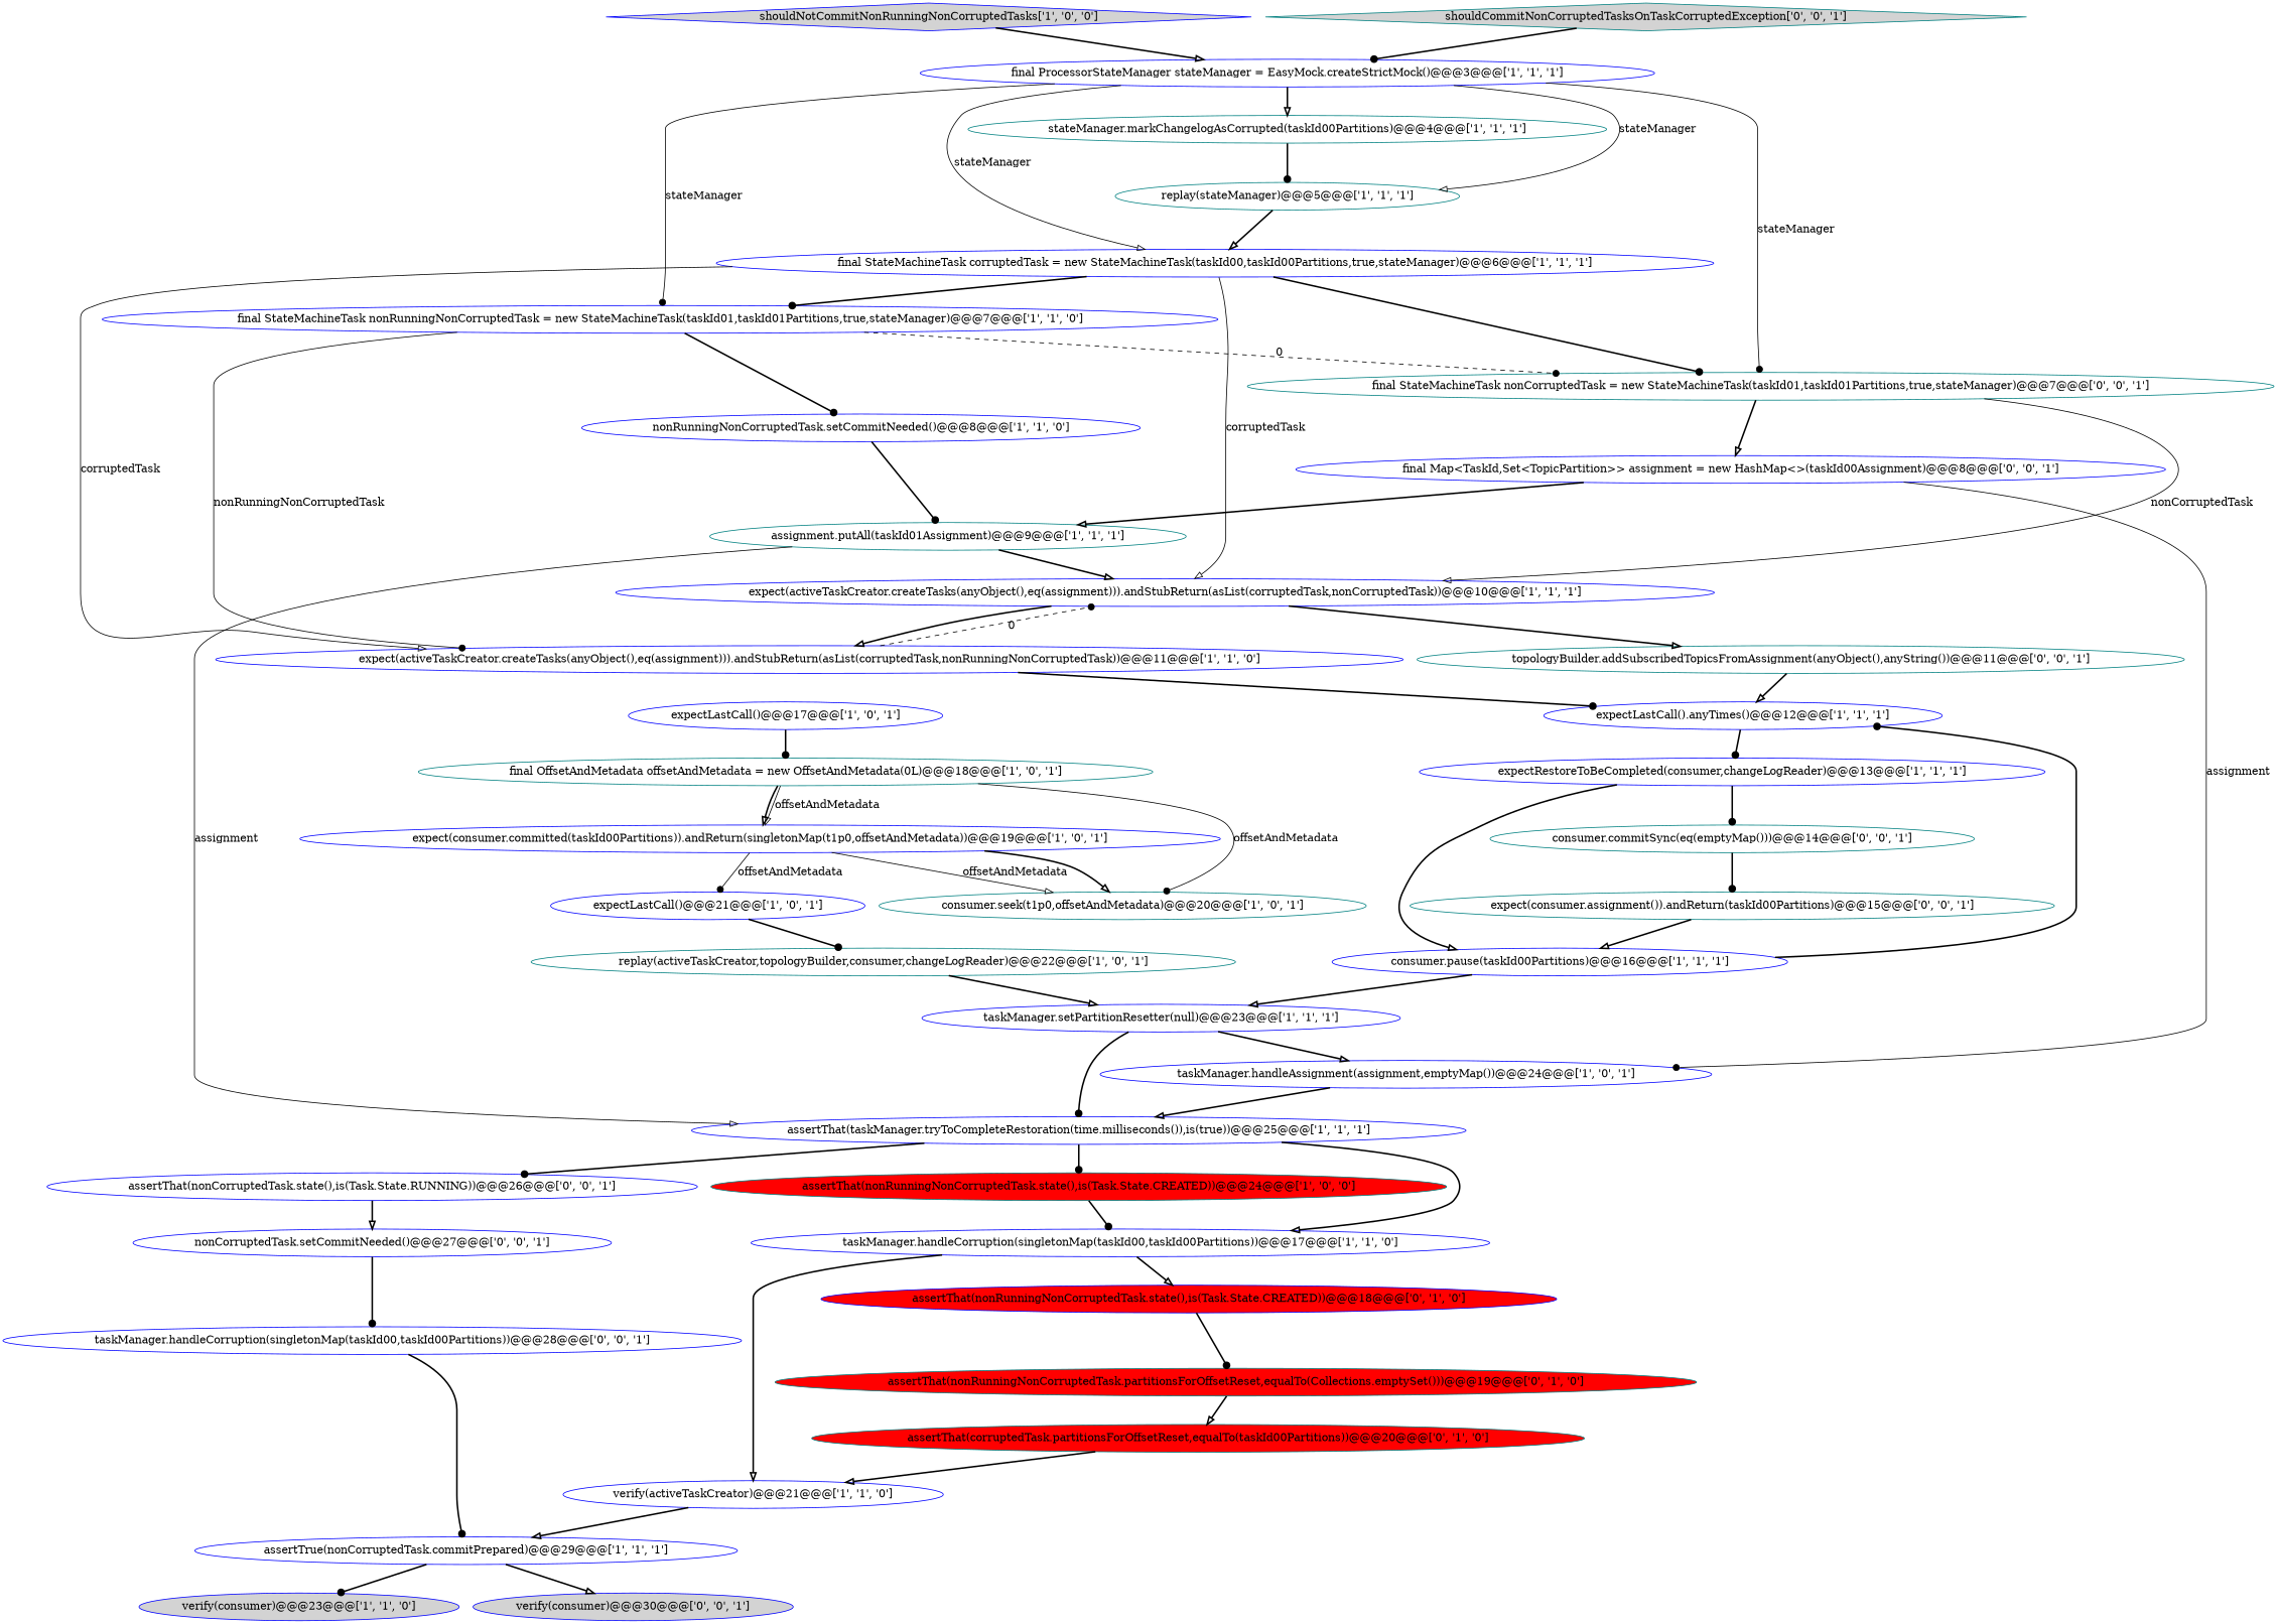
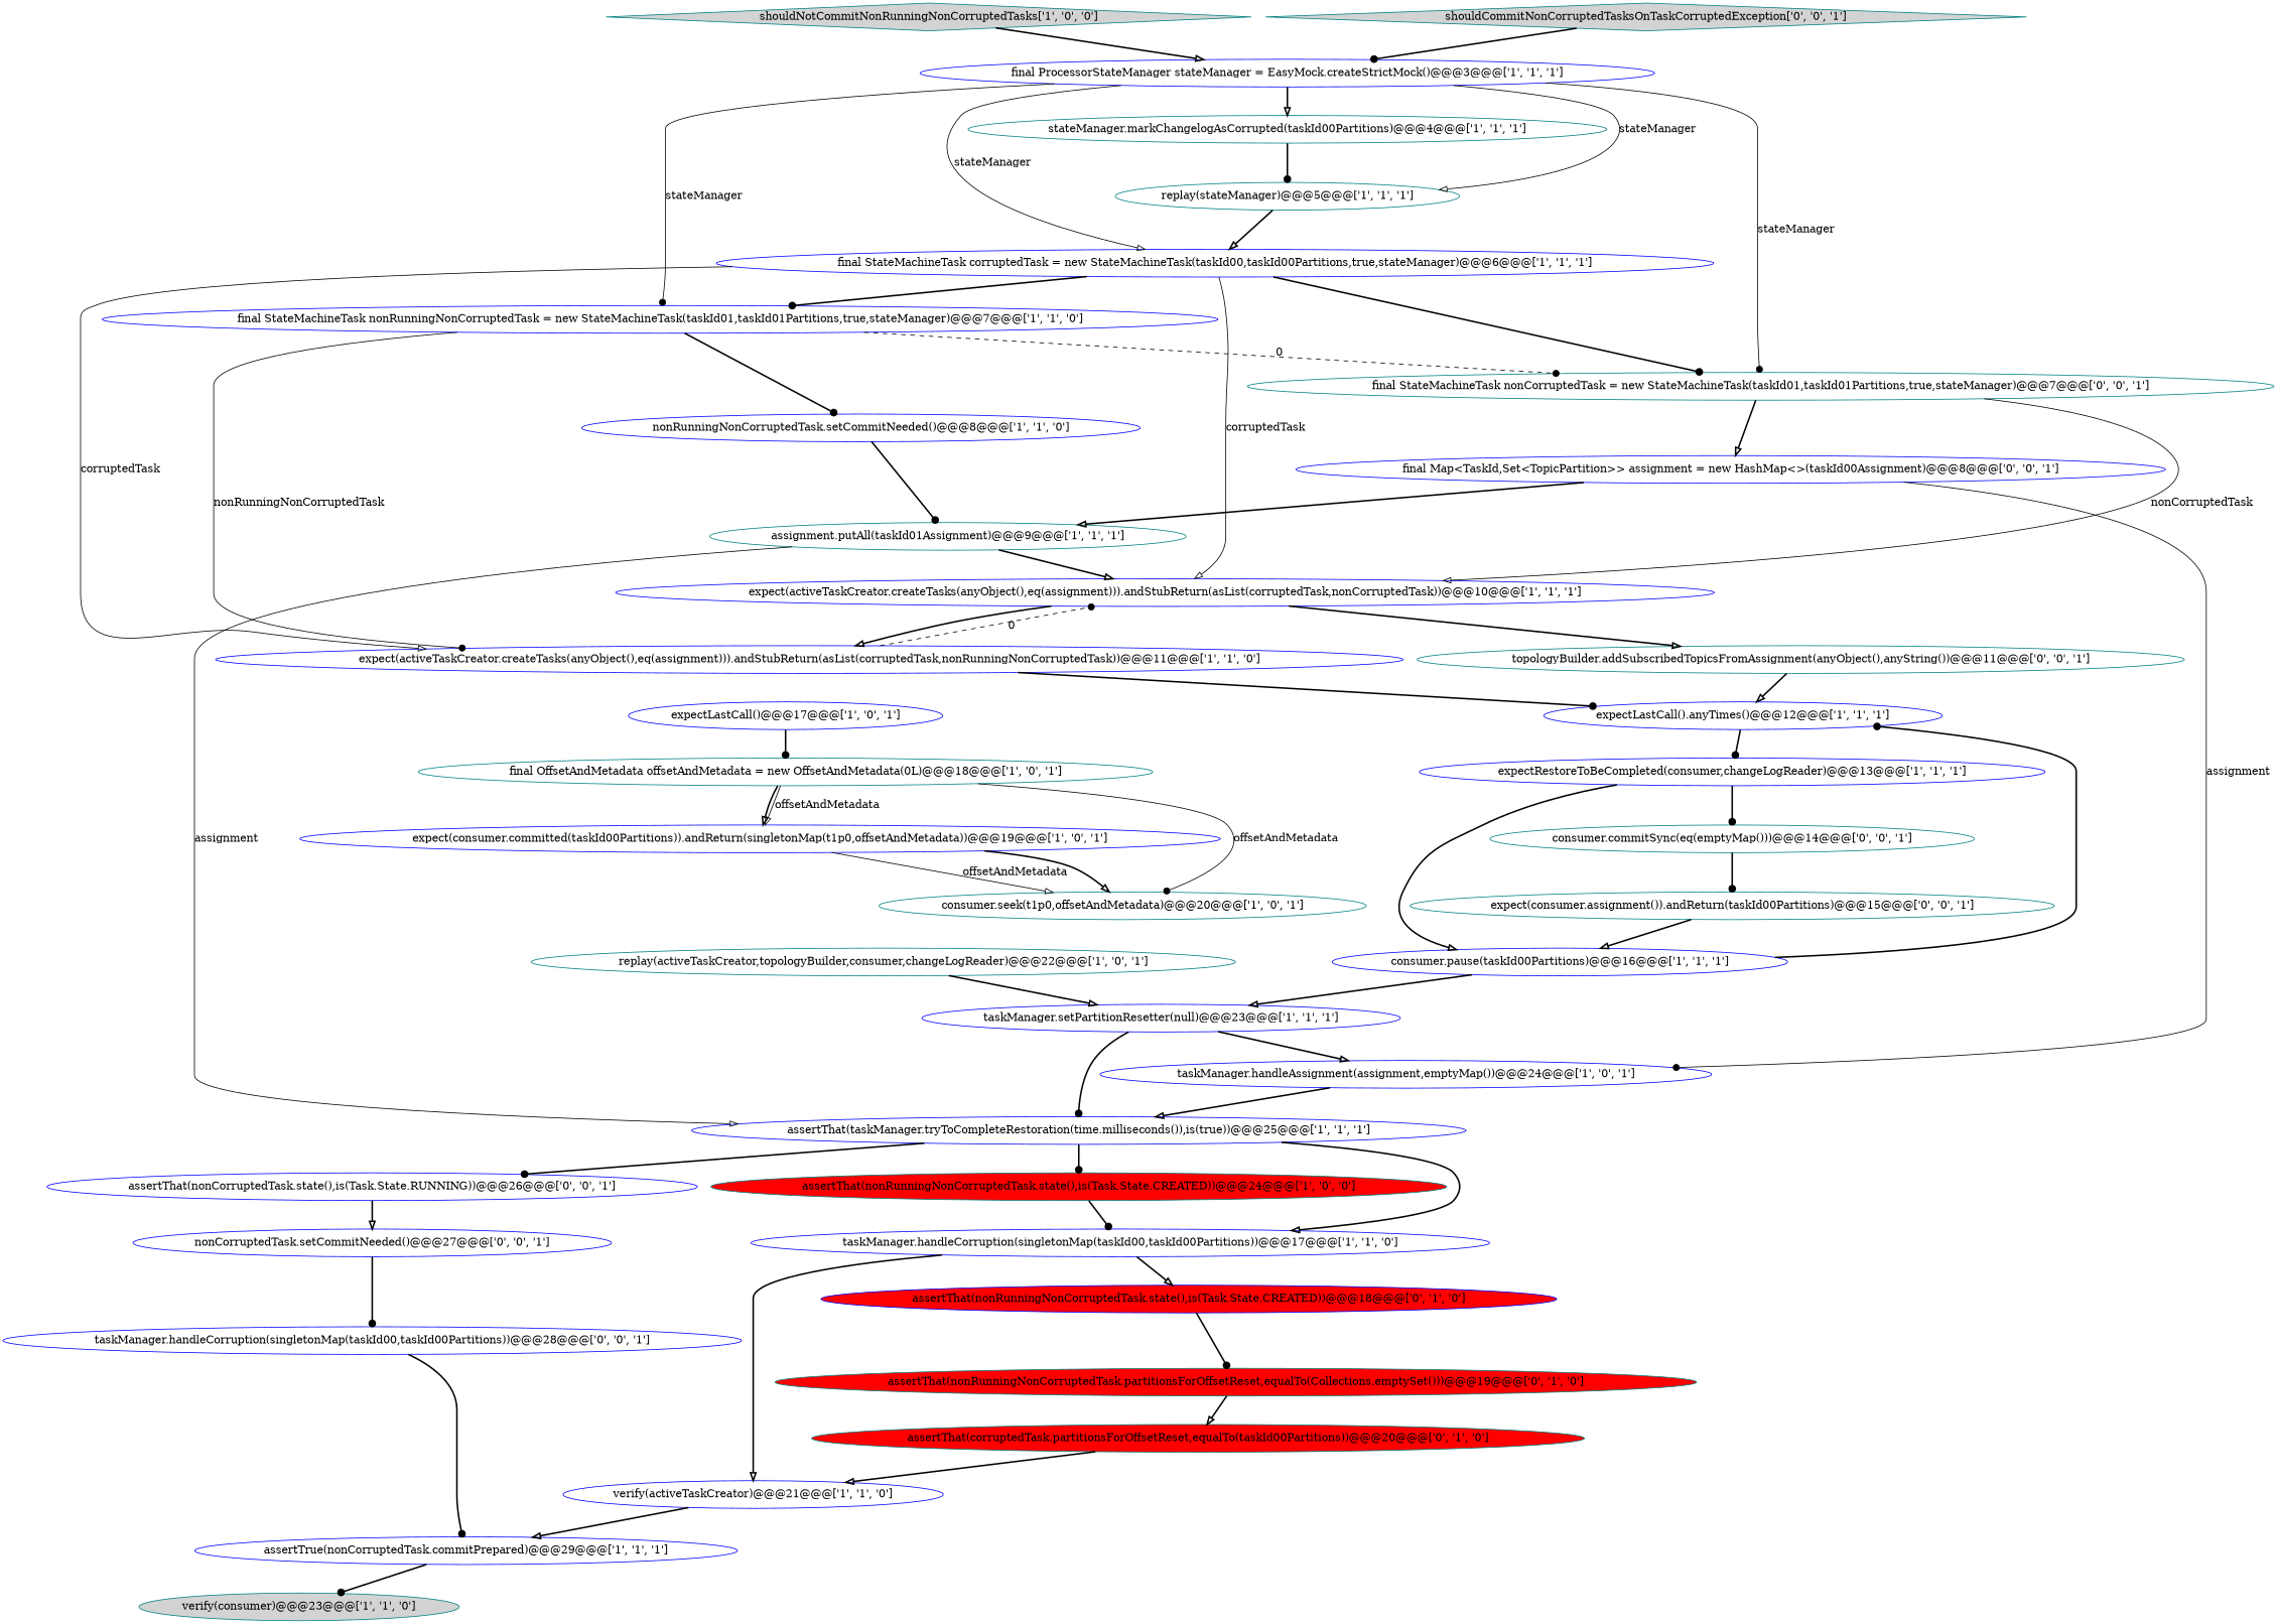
  digraph {
    node [color=blue fillcolor=white shape=ellipse style=filled]
    edge [arrowhead=onormal style=bold]
    n1 [label="taskManager.setPartitionResetter(null)@@@23@@@['1', '1', '1']"]
    n2 [label="assertThat(taskManager.tryToCompleteRestoration(time.milliseconds()),is(true))@@@25@@@['1', '1', '1']"]
    n3 [label="taskManager.handleAssignment(assignment,emptyMap())@@@24@@@['1', '0', '1']"]
    n4 [label="assertThat(nonCorruptedTask.state(),is(Task.State.RUNNING))@@@26@@@['0', '0', '1']"]
    n5 [label="taskManager.handleCorruption(singletonMap(taskId00,taskId00Partitions))@@@17@@@['1', '1', '0']"]
    n6 [color=teal fillcolor=red label="assertThat(nonRunningNonCorruptedTask.state(),is(Task.State.CREATED))@@@24@@@['1', '0', '0']"]
    n7 [label="expect(consumer.committed(taskId00Partitions)).andReturn(singletonMap(t1p0,offsetAndMetadata))@@@19@@@['1', '0', '1']"]
    n8 [color=teal label="consumer.seek(t1p0,offsetAndMetadata)@@@20@@@['1', '0', '1']"]
-   n9 [label="expectLastCall()@@@21@@@['1', '0', '1']"]
    n10 [color=teal label="replay(activeTaskCreator,topologyBuilder,consumer,changeLogReader)@@@22@@@['1', '0', '1']"]
    n11 [label="expectLastCall()@@@17@@@['1', '0', '1']"]
    n12 [color=teal label="final OffsetAndMetadata offsetAndMetadata = new OffsetAndMetadata(0L)@@@18@@@['1', '0', '1']"]
    n13 [label="final StateMachineTask corruptedTask = new StateMachineTask(taskId00,taskId00Partitions,true,stateManager)@@@6@@@['1', '1', '1']"]
    n14 [label="final StateMachineTask nonRunningNonCorruptedTask = new StateMachineTask(taskId01,taskId01Partitions,true,stateManager)@@@7@@@['1', '1', '0']"]
    n15 [color=teal label="final StateMachineTask nonCorruptedTask = new StateMachineTask(taskId01,taskId01Partitions,true,stateManager)@@@7@@@['0', '0', '1']"]
    n16 [label="expect(activeTaskCreator.createTasks(anyObject(),eq(assignment))).andStubReturn(asList(corruptedTask,nonRunningNonCorruptedTask))@@@11@@@['1', '1', '0']"]
    n17 [label="expect(activeTaskCreator.createTasks(anyObject(),eq(assignment))).andStubReturn(asList(corruptedTask,nonCorruptedTask))@@@10@@@['1', '1', '1']"]
    n18 [label="nonRunningNonCorruptedTask.setCommitNeeded()@@@8@@@['1', '1', '0']"]
    n19 [label="final Map<TaskId,Set<TopicPartition>> assignment = new HashMap<>(taskId00Assignment)@@@8@@@['0', '0', '1']"]
    n20 [label="expectLastCall().anyTimes()@@@12@@@['1', '1', '1']"]
    n21 [color=teal label="topologyBuilder.addSubscribedTopicsFromAssignment(anyObject(),anyString())@@@11@@@['0', '0', '1']"]
    n22 [color=teal label="assignment.putAll(taskId01Assignment)@@@9@@@['1', '1', '1']"]
-   n23 [fillcolor=lightgray label="shouldNotCommitNonRunningNonCorruptedTasks['1', '0', '0']" shape=diamond]
+   n23 [color=teal fillcolor=lightgray label="shouldNotCommitNonRunningNonCorruptedTasks['1', '0', '0']" shape=diamond]
    n24 [label="final ProcessorStateManager stateManager = EasyMock.createStrictMock()@@@3@@@['1', '1', '1']"]
    n25 [color=teal label="replay(stateManager)@@@5@@@['1', '1', '1']"]
    n26 [color=teal label="stateManager.markChangelogAsCorrupted(taskId00Partitions)@@@4@@@['1', '1', '1']"]
    n27 [label="nonCorruptedTask.setCommitNeeded()@@@27@@@['0', '0', '1']"]
    n28 [label="taskManager.handleCorruption(singletonMap(taskId00,taskId00Partitions))@@@28@@@['0', '0', '1']"]
    n29 [label="assertTrue(nonCorruptedTask.commitPrepared)@@@29@@@['1', '1', '1']"]
    n30 [color=teal label="expect(consumer.assignment()).andReturn(taskId00Partitions)@@@15@@@['0', '0', '1']"]
    n31 [label="consumer.pause(taskId00Partitions)@@@16@@@['1', '1', '1']"]
    n32 [label="verify(activeTaskCreator)@@@21@@@['1', '1', '0']"]
-   n33 [fillcolor=lightgray label="verify(consumer)@@@23@@@['1', '1', '0']"]
-   n34 [fillcolor=lightgray label="verify(consumer)@@@30@@@['0', '0', '1']"]
+   n33 [color=teal fillcolor=lightgray label="verify(consumer)@@@23@@@['1', '1', '0']"]
    n35 [color=teal fillcolor=red label="assertThat(nonRunningNonCorruptedTask.partitionsForOffsetReset,equalTo(Collections.emptySet()))@@@19@@@['0', '1', '0']"]
    n36 [color=teal fillcolor=red label="assertThat(corruptedTask.partitionsForOffsetReset,equalTo(taskId00Partitions))@@@20@@@['0', '1', '0']"]
    n37 [label="expectRestoreToBeCompleted(consumer,changeLogReader)@@@13@@@['1', '1', '1']"]
    n38 [color=teal label="consumer.commitSync(eq(emptyMap()))@@@14@@@['0', '0', '1']"]
    n39 [fillcolor=red label="assertThat(nonRunningNonCorruptedTask.state(),is(Task.State.CREATED))@@@18@@@['0', '1', '0']"]
    n40 [color=teal fillcolor=lightgray label="shouldCommitNonCorruptedTasksOnTaskCorruptedException['0', '0', '1']" shape=diamond]
    n1 -> n2 [arrowhead=dot]
    n1 -> n3
    n2 -> n4 [arrowhead=dot]
    n2 -> n5
    n2 -> n6 [arrowhead=dot]
    n3 -> n2
    n4 -> n27
    n5 -> n32
    n5 -> n39
    n6 -> n5 [arrowhead=dot]
    n7 -> n8 [label=offsetAndMetadata style=solid]
    n7 -> n8
-   n7 -> n9 [arrowhead=dot label=offsetAndMetadata style=solid]
-   n9 -> n10 [arrowhead=dot]
    n10 -> n1
    n11 -> n12 [arrowhead=dot]
    n12 -> n7
    n12 -> n7 [label=offsetAndMetadata style=solid]
    n12 -> n8 [arrowhead=dot label=offsetAndMetadata style=solid]
    n13 -> n14 [arrowhead=dot]
    n13 -> n15 [arrowhead=dot]
    n13 -> n16 [label=corruptedTask style=solid]
    n13 -> n17 [label=corruptedTask style=solid]
    n14 -> n15 [arrowhead=dot label=0 style=dashed]
    n14 -> n16 [arrowhead=dot label=nonRunningNonCorruptedTask style=solid]
    n14 -> n18 [arrowhead=dot]
    n15 -> n17 [label=nonCorruptedTask style=solid]
    n15 -> n19
    n16 -> n17 [arrowhead=dot label=0 style=dashed]
    n16 -> n20 [arrowhead=dot]
    n17 -> n16
    n17 -> n21
    n18 -> n22 [arrowhead=dot]
    n19 -> n3 [arrowhead=dot label=assignment style=solid]
    n19 -> n22
    n20 -> n37 [arrowhead=dot]
    n21 -> n20
    n22 -> n2 [label=assignment style=solid]
    n22 -> n17
    n23 -> n24
    n24 -> n13 [label=stateManager style=solid]
    n24 -> n14 [arrowhead=dot label=stateManager style=solid]
    n24 -> n15 [arrowhead=dot label=stateManager style=solid]
    n24 -> n25 [label=stateManager style=solid]
    n24 -> n26
    n25 -> n13
    n26 -> n25 [arrowhead=dot]
    n27 -> n28 [arrowhead=dot]
    n28 -> n29 [arrowhead=dot]
    n29 -> n33 [arrowhead=dot]
-   n29 -> n34
    n30 -> n31
    n31 -> n1
    n31 -> n20 [arrowhead=dot]
    n32 -> n29
    n35 -> n36
    n36 -> n32
    n37 -> n31
    n37 -> n38 [arrowhead=dot]
    n38 -> n30 [arrowhead=dot]
    n39 -> n35 [arrowhead=dot]
    n40 -> n24 [arrowhead=dot]
  }
